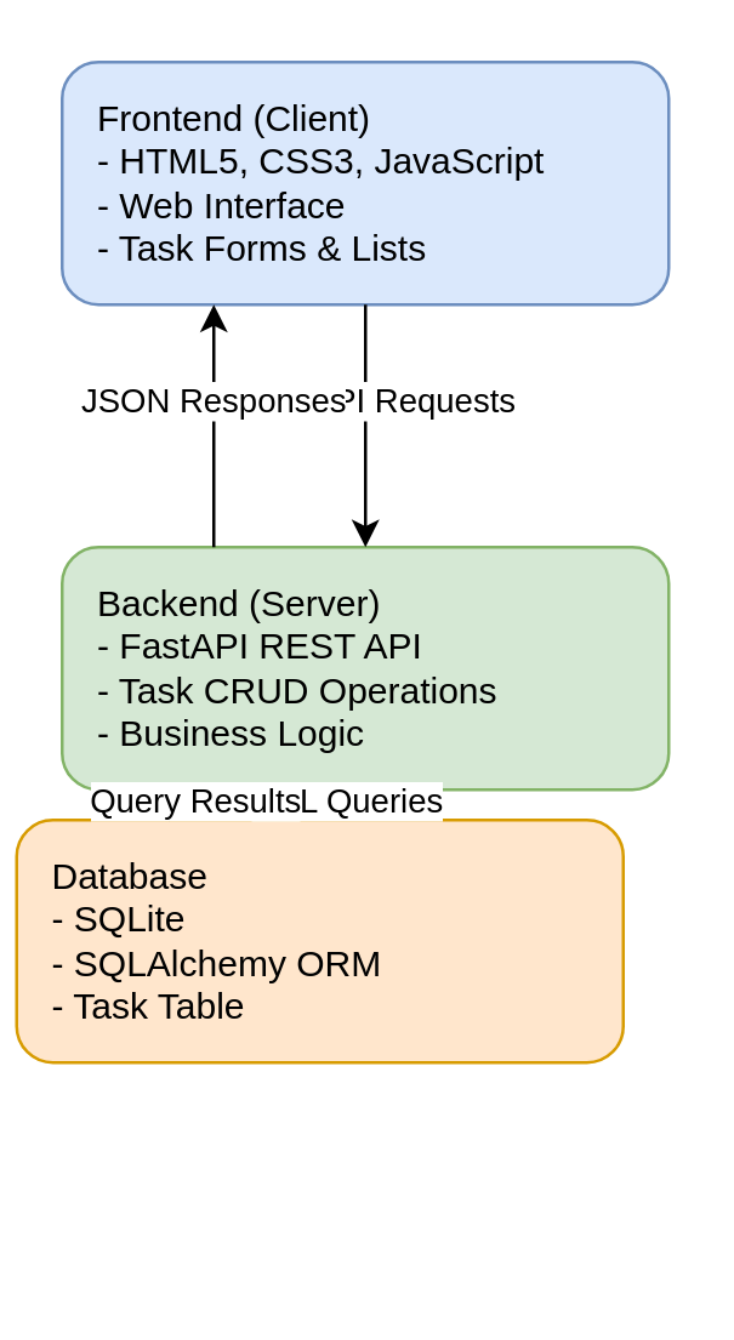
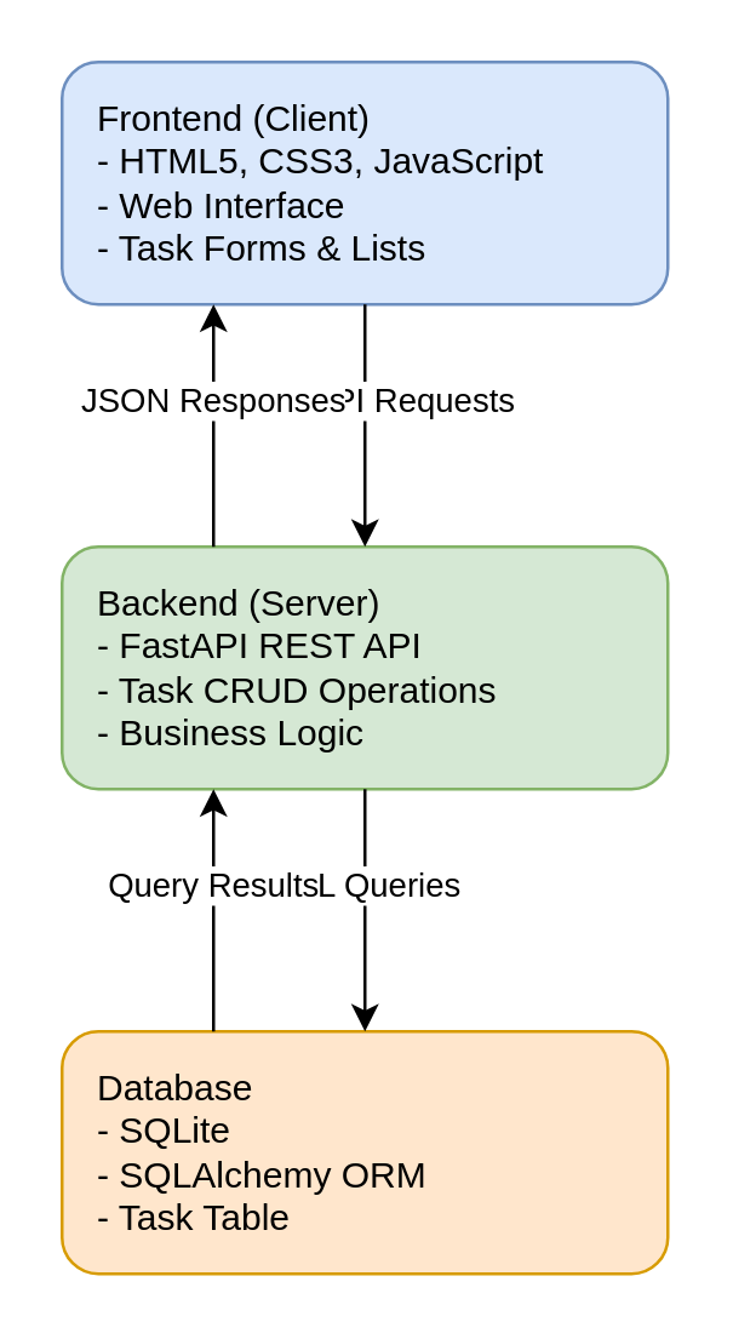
  <mxCell id="0" />
  <mxCell id="1" parent="0" />
  <mxCell id="2" value="Frontend (Client)&#10;- HTML5, CSS3, JavaScript&#10;- Web Interface&#10;- Task Forms &amp; Lists" style="rounded=1;whiteSpace=wrap;html=1;fillColor=#dae8fc;strokeColor=#6c8ebf;align=left;spacingLeft=10;" vertex="1" parent="1"><mxGeometry x="20" y="20" width="200" height="80" as="geometry" /></mxCell>
  <mxCell id="3" value="Backend (Server)&#10;- FastAPI REST API&#10;- Task CRUD Operations&#10;- Business Logic" style="rounded=1;whiteSpace=wrap;html=1;fillColor=#d5e8d4;strokeColor=#82b366;align=left;spacingLeft=10;" vertex="1" parent="1"><mxGeometry x="20" y="180" width="200" height="80" as="geometry" /></mxCell>
- <mxCell id="4" value="Database&#10;- SQLite&#10;- SQLAlchemy ORM&#10;- Task Table" style="rounded=1;whiteSpace=wrap;html=1;fillColor=#ffe6cc;strokeColor=#d79b00;align=left;spacingLeft=10;" vertex="1" parent="1"><mxGeometry x="5" y="270" width="200" height="80" as="geometry" /></mxCell>
+ <mxCell id="4" value="Database&#10;- SQLite&#10;- SQLAlchemy ORM&#10;- Task Table" style="rounded=1;whiteSpace=wrap;html=1;fillColor=#ffe6cc;strokeColor=#d79b00;align=left;spacingLeft=10;" vertex="1" parent="1"><mxGeometry x="20" y="340" width="200" height="80" as="geometry" /></mxCell>
  <mxCell id="5" value="HTTP/API Requests" style="endArrow=classic;html=1;exitX=0.5;exitY=1;entryX=0.5;entryY=0;" edge="1" parent="1" source="2" target="3"><mxGeometry x="-0.2" relative="1" as="geometry"><mxPoint as="offset" /></mxGeometry></mxCell>
  <mxCell id="6" value="JSON Responses" style="endArrow=classic;html=1;exitX=0.25;exitY=0;entryX=0.25;entryY=1;" edge="1" parent="1" source="3" target="2"><mxGeometry x="0.2" relative="1" as="geometry"><mxPoint as="offset" /></mxGeometry></mxCell>
  <mxCell id="7" value="SQL Queries" style="endArrow=classic;html=1;exitX=0.5;exitY=1;entryX=0.5;entryY=0;" edge="1" parent="1" source="3" target="4"><mxGeometry x="-0.2" relative="1" as="geometry"><mxPoint as="offset" /></mxGeometry></mxCell>
  <mxCell id="8" value="Query Results" style="endArrow=classic;html=1;exitX=0.25;exitY=0;entryX=0.25;entryY=1;" edge="1" parent="1" source="4" target="3"><mxGeometry x="0.2" relative="1" as="geometry"><mxPoint as="offset" /></mxGeometry></mxCell>
